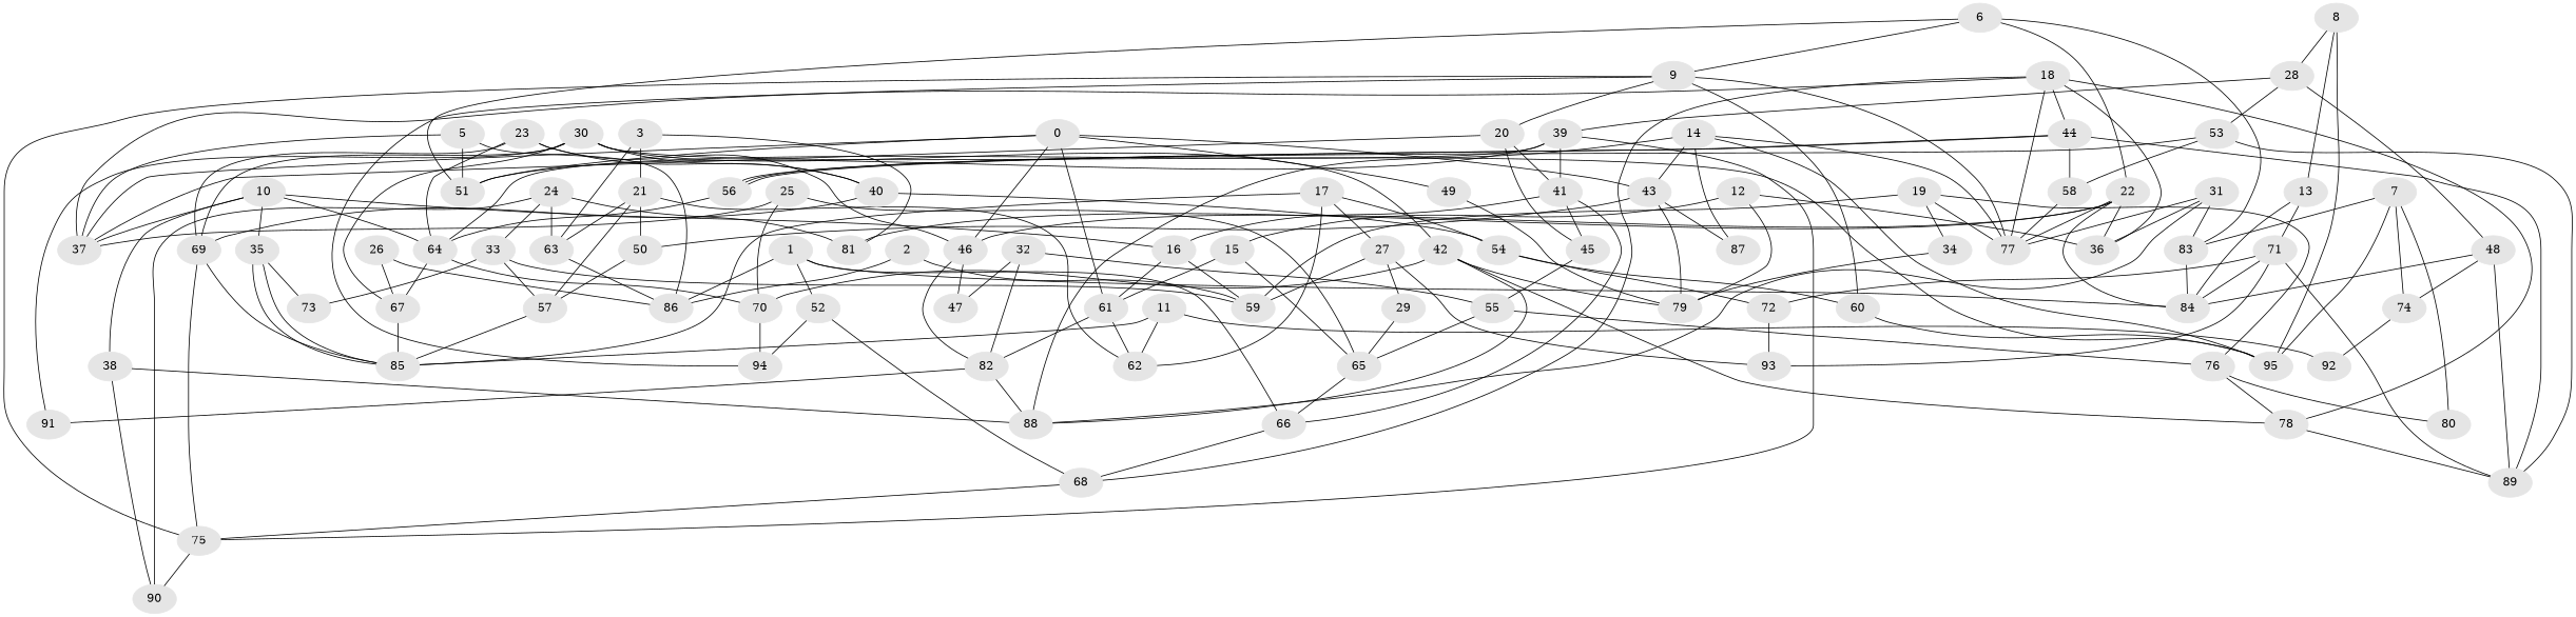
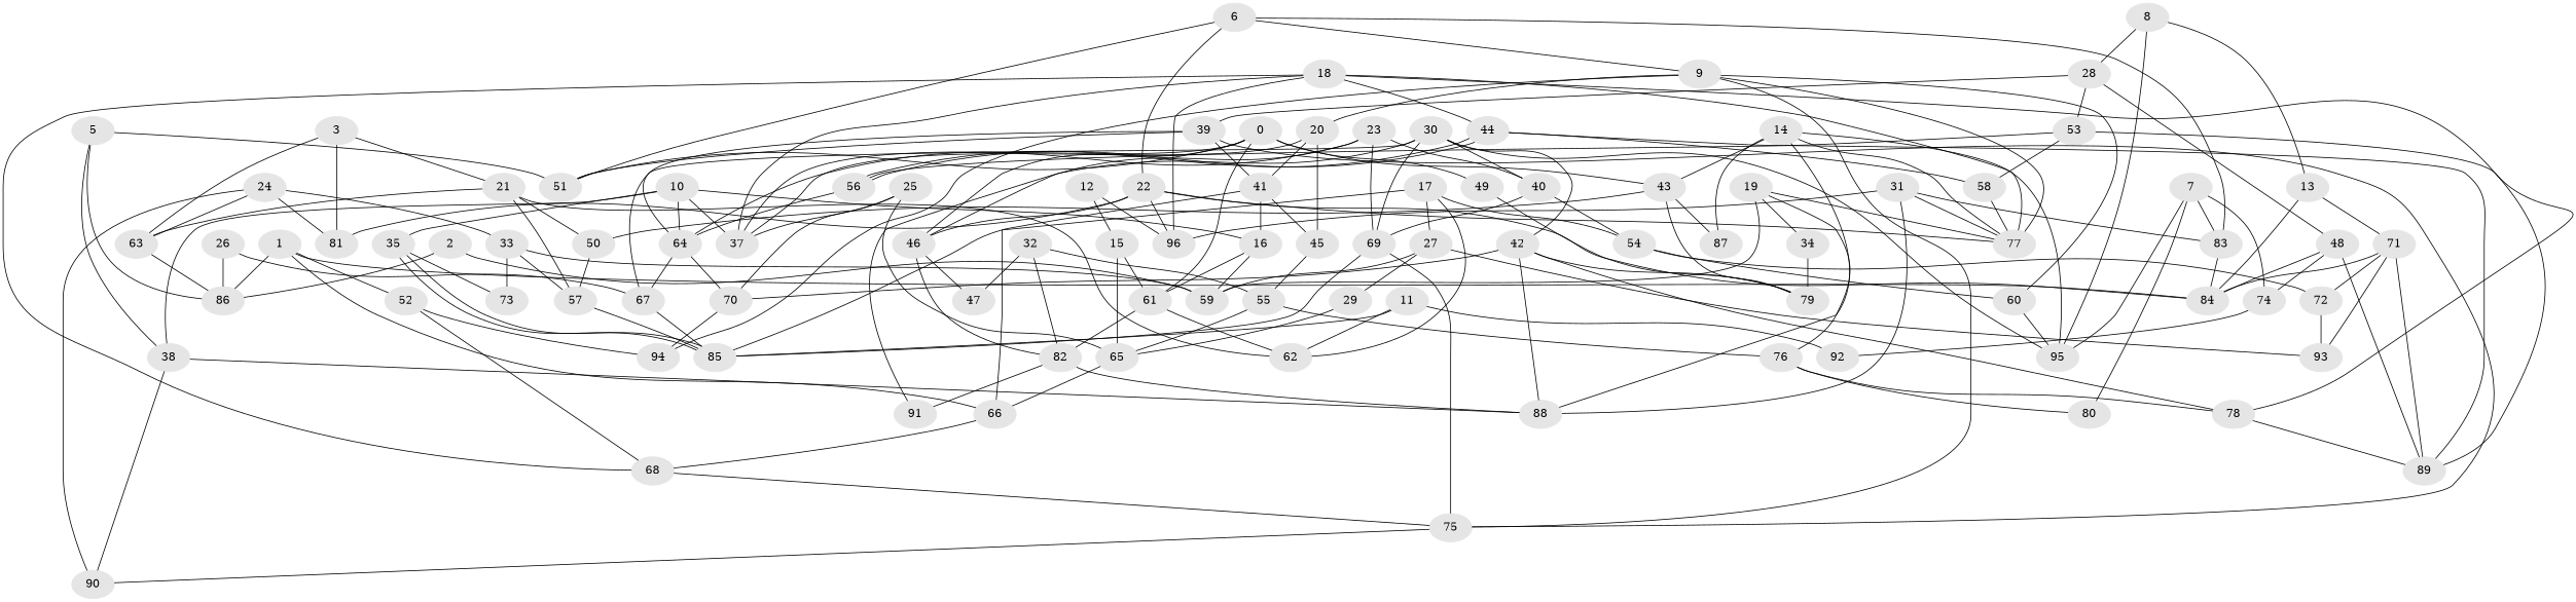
  graph {
    node [color=gray90 style=filled]
    1
    52
    66
    84
    86
    94
    68
    2
    59
    3
    21
    63
    81
    62
    50
    57
    n17 [label=0]
    37
    43
    46
    49
    51
    61
    79
    87
    47
    82
    5
    6
    9
    22
    83
    20
    60
    75
    77
-   36
+   36 [label=96]
    7
    74
    80
    95
    92
    8
    13
    28
    71
    39
    48
    53
    41
    45
    90
    10
    16
    35
    38
    64
    85
    73
    88
    70
    67
    11
    12
    15
    65
    93
    89
    72
    14
    17
    27
    54
    29
    18
    44
    78
    56
    58
    19
    34
    76
    55
    23
    40
    69
    24
    33
    25
    26
    30
    42
    91
    31
    32
    1 -- 52
    1 -- 66
    1 -- 84
    1 -- 86
    52 -- 94
    52 -- 68
    66 -- 68
    68 -- 75
    2 -- 86
    2 -- 59
    3 -- 21
    3 -- 63
    3 -- 81
    21 -- 63
    21 -- 62
    21 -- 50
    21 -- 57
    63 -- 86
    50 -- 57
    57 -- 85
    n17 -- 37
    n17 -- 43
    n17 -- 46
    n17 -- 49
    n17 -- 51
    n17 -- 61
    43 -- 50
    43 -- 79
    43 -- 87
    46 -- 47
    46 -- 82
    49 -- 79
    61 -- 62
    61 -- 82
    82 -- 88
    82 -- 91
    5 -- 86
-   5 -- 37
+   5 -- 38
    5 -- 51
    6 -- 51
    6 -- 9
    6 -- 22
    6 -- 83
    9 -- 94
    9 -- 20
    9 -- 60
    9 -- 75
    9 -- 77
    22 -- 84
    22 -- 81
    22 -- 46
    22 -- 77
    22 -- 36
    83 -- 84
    20 -- 37
    20 -- 41
    20 -- 45
    60 -- 95
    75 -- 90
    7 -- 83
    7 -- 74
    7 -- 80
    7 -- 95
    74 -- 92
    8 -- 95
    8 -- 13
    8 -- 28
    13 -- 84
    13 -- 71
    28 -- 39
    28 -- 48
    28 -- 53
    71 -- 84
    71 -- 93
    71 -- 89
    71 -- 72
    39 -- 51
    39 -- 75
    39 -- 41
    39 -- 64
    48 -- 84
    48 -- 74
    48 -- 89
    53 -- 89
    53 -- 56
    53 -- 58
    41 -- 66
    41 -- 45
    41 -- 16
    45 -- 55
    10 -- 37
    10 -- 16
    10 -- 35
    10 -- 38
    10 -- 64
    16 -- 59
    16 -- 61
    35 -- 85
    35 -- 85
    35 -- 73
    38 -- 90
    38 -- 88
    64 -- 70
    64 -- 67
    70 -- 94
    67 -- 85
    11 -- 62
    11 -- 92
    11 -- 85
-   12 -- 79
    12 -- 36
    12 -- 15
    15 -- 61
    15 -- 65
    65 -- 66
    72 -- 93
    14 -- 43
    14 -- 87
    14 -- 77
    14 -- 95
    14 -- 88
    17 -- 62
    17 -- 85
    17 -- 27
    17 -- 54
    27 -- 59
    27 -- 93
    27 -- 29
    54 -- 60
    54 -- 72
    29 -- 65
    18 -- 68
    18 -- 37
    18 -- 77
    18 -- 36
    18 -- 44
    18 -- 78
    44 -- 89
    44 -- 56
    44 -- 56
    44 -- 58
    78 -- 89
    56 -- 64
    58 -- 77
    19 -- 59
    19 -- 77
    19 -- 34
    19 -- 76
    34 -- 79
    76 -- 80
    76 -- 78
    55 -- 65
    55 -- 76
    23 -- 46
    23 -- 64
    23 -- 40
    23 -- 69
    40 -- 54
    40 -- 69
    69 -- 75
    69 -- 85
    24 -- 63
    24 -- 81
    24 -- 90
    24 -- 33
    33 -- 59
    33 -- 57
    33 -- 73
    25 -- 37
    25 -- 70
    25 -- 65
    26 -- 86
    26 -- 67
    30 -- 95
    30 -- 67
    30 -- 40
    30 -- 69
    30 -- 42
    30 -- 91
    42 -- 79
    42 -- 88
    42 -- 70
    42 -- 78
    31 -- 83
    31 -- 77
    31 -- 36
    31 -- 88
    32 -- 47
    32 -- 82
    32 -- 55
  }
